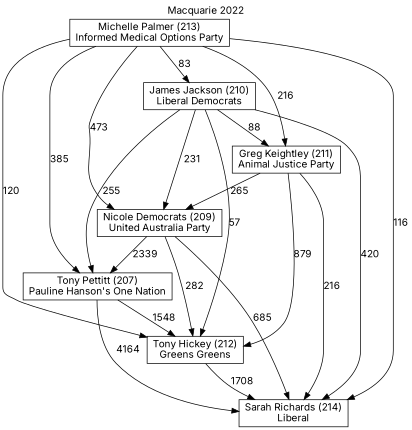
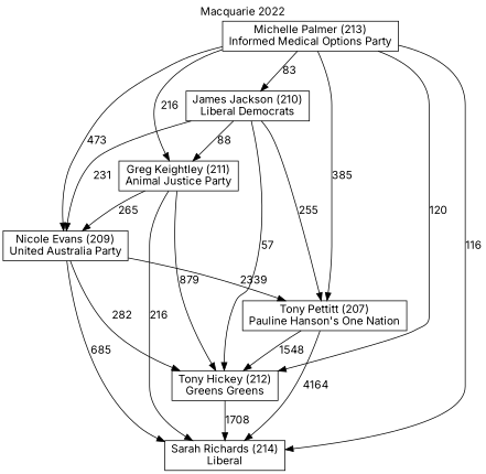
  digraph {
    fontname=Inter
    label="Macquarie 2022"
    labelloc=t
    mclimit=10
    node [fontname=Inter shape=box]
    edge [fontname=Inter]
    n1 [label="Sarah Richards (214)\nLiberal"]
    n2 [label="Tony Hickey (212)\nGreens Greens"]
    n3 [label="Tony Pettitt (207)\nPauline Hanson's One Nation"]
-   n4 [label="Nicole Democrats (209)\nUnited Australia Party"]
+   n4 [label="Nicole Evans (209)\nUnited Australia Party"]
    n5 [label="Greg Keightley (211)\nAnimal Justice Party"]
    n6 [label="Michelle Palmer (213)\nInformed Medical Options Party"]
    n7 [label="James Jackson (210)\nLiberal Democrats"]
    n2 -> n1 [label=1708]
    n3 -> n1 [label=4164]
    n3 -> n2 [label=1548]
    n4 -> n1 [label=685]
    n4 -> n2 [label=282]
    n4 -> n3 [label=2339]
    n5 -> n1 [label=216]
    n5 -> n2 [label=879]
    n5 -> n4 [label=265]
    n6 -> n1 [label=116]
    n6 -> n2 [label=120]
    n6 -> n3 [label=385]
    n6 -> n4 [label=473]
    n6 -> n5 [label=216]
    n6 -> n7 [label=83]
-   n7 -> n1 [label=420]
    n7 -> n2 [label=57]
    n7 -> n3 [label=255]
    n7 -> n4 [label=231]
    n7 -> n5 [label=88]
  }
